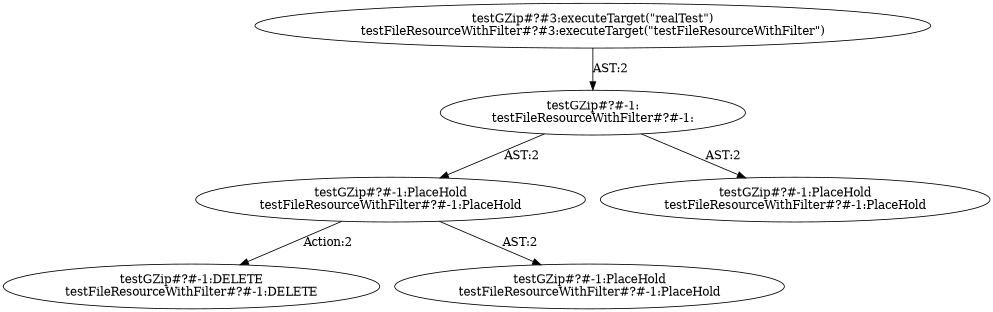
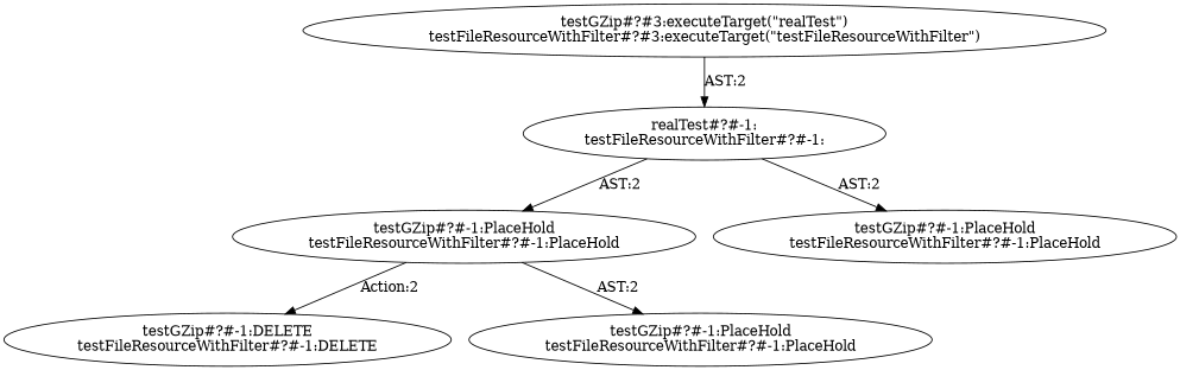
  digraph {
    node [shape=ellipse]
    n1 [label="testGZip#?#-1:DELETE\ntestFileResourceWithFilter#?#-1:DELETE"]
    n2 [label="testGZip#?#-1:PlaceHold\ntestFileResourceWithFilter#?#-1:PlaceHold"]
    n3 [label="testGZip#?#-1:PlaceHold\ntestFileResourceWithFilter#?#-1:PlaceHold"]
-   n4 [label="testGZip#?#-1:\ntestFileResourceWithFilter#?#-1:"]
+   n4 [label="realTest#?#-1:\ntestFileResourceWithFilter#?#-1:"]
    n5 [label="testGZip#?#-1:PlaceHold\ntestFileResourceWithFilter#?#-1:PlaceHold"]
    n6 [label="testGZip#?#3:executeTarget(\"realTest\")\ntestFileResourceWithFilter#?#3:executeTarget(\"testFileResourceWithFilter\")"]
    n2 -> n1 [label="Action:2"]
    n2 -> n3 [label="AST:2"]
    n4 -> n2 [label="AST:2"]
    n4 -> n5 [label="AST:2"]
    n6 -> n4 [label="AST:2"]
  }
